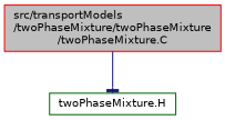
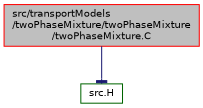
  digraph {
    node [fontname=Helvetica fontsize=10 shape=record]
    n1 [color=red fillcolor=grey75 fontcolor=black height=0.2 label="src/transportModels\l/twoPhaseMixture/twoPhaseMixture\l/twoPhaseMixture.C" style=filled width=0.4]
-   n2 [color=darkgreen height=0.2 label="twoPhaseMixture.H" width=0.4]
+   n2 [color=darkgreen height=0.2 label="src.H" width=0.4]
    n1 -> n2 [color=midnightblue fontname=Helvetica fontsize=10 labelfontname=Helvetica labelfontsize=10 style=solid arrowhead=tee]
  }
